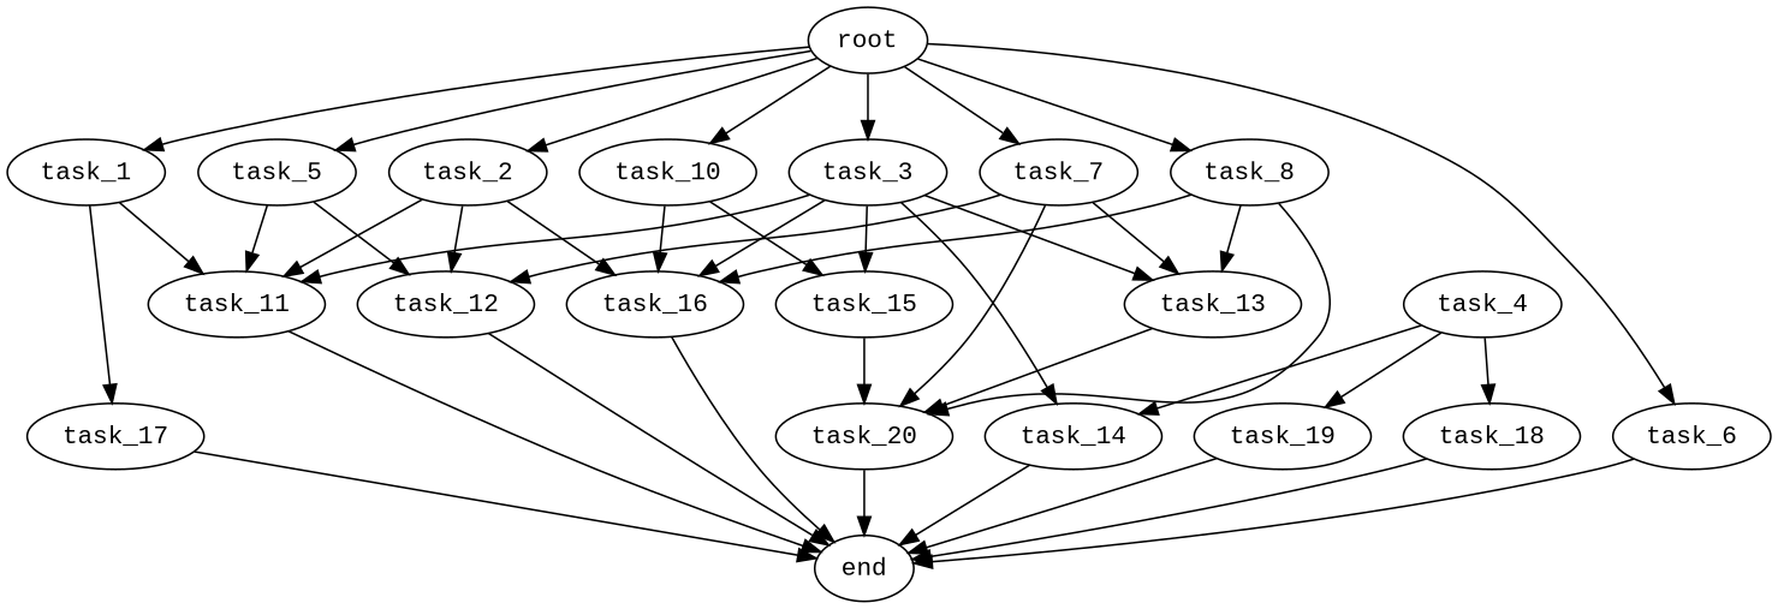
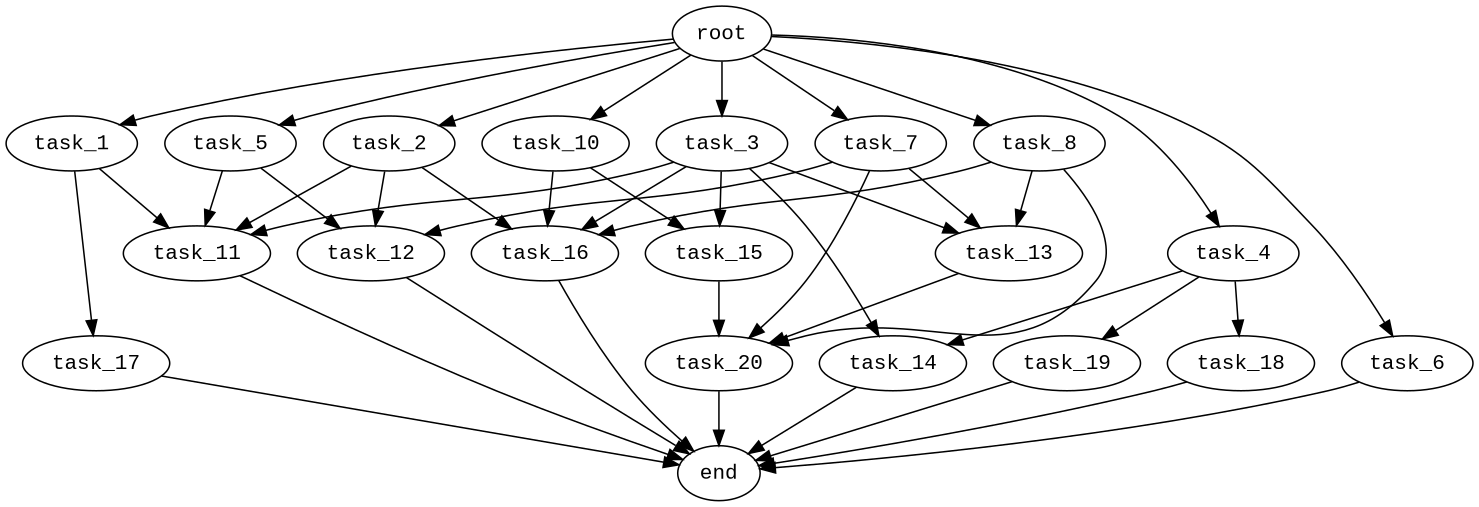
  digraph {
    fontname="Liberation Mono"
    node [fontname="Liberation Mono"]
    edge [fontname="Liberation Mono"]
    root
    task_1
    task_2
    task_3
    task_4
    task_5
    task_6
    task_7
    task_8
    task_10
    task_11
    task_17
    task_12
    task_16
    task_13
    task_14
    task_15
    task_18
    task_19
    end
    task_20
    root -> task_1
    root -> task_2
    root -> task_3
+   root -> task_4
    root -> task_5
    root -> task_6
    root -> task_7
    root -> task_8
    root -> task_10
    task_1 -> task_11
    task_1 -> task_17
    task_2 -> task_11
    task_2 -> task_12
    task_2 -> task_16
    task_3 -> task_11
    task_3 -> task_16
    task_3 -> task_13
    task_3 -> task_14
    task_3 -> task_15
    task_4 -> task_14
    task_4 -> task_18
    task_4 -> task_19
    task_5 -> task_11
    task_5 -> task_12
    task_6 -> end
    task_7 -> task_12
    task_7 -> task_13
    task_7 -> task_20
    task_8 -> task_16
    task_8 -> task_13
    task_8 -> task_20
    task_10 -> task_16
    task_10 -> task_15
    task_11 -> end
    task_17 -> end
    task_12 -> end
    task_16 -> end
    task_13 -> task_20
    task_14 -> end
    task_15 -> task_20
    task_18 -> end
    task_19 -> end
    task_20 -> end
  }
